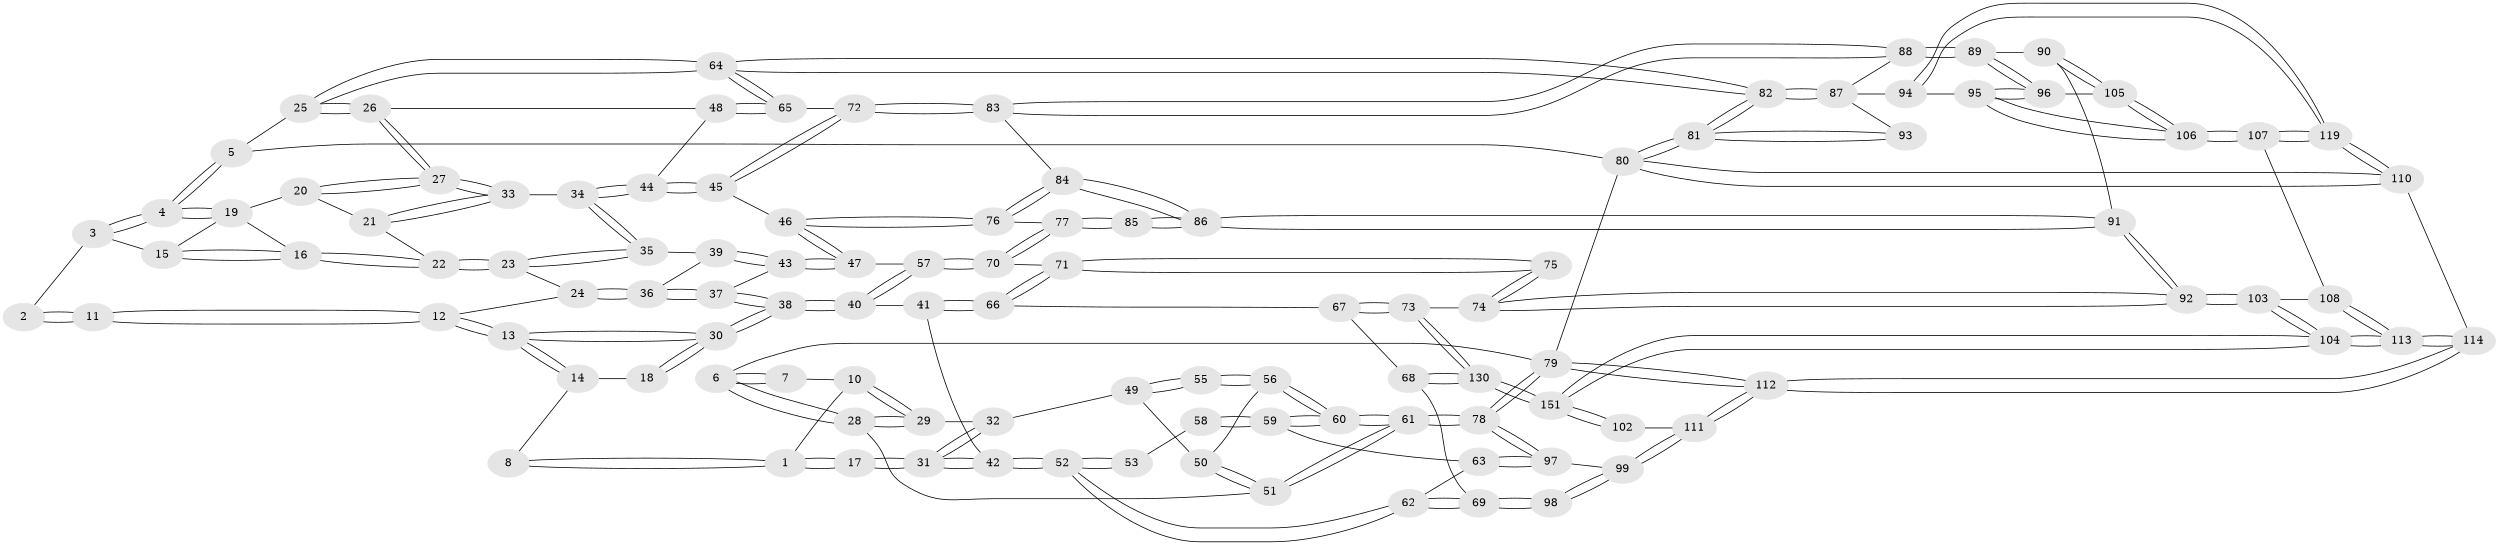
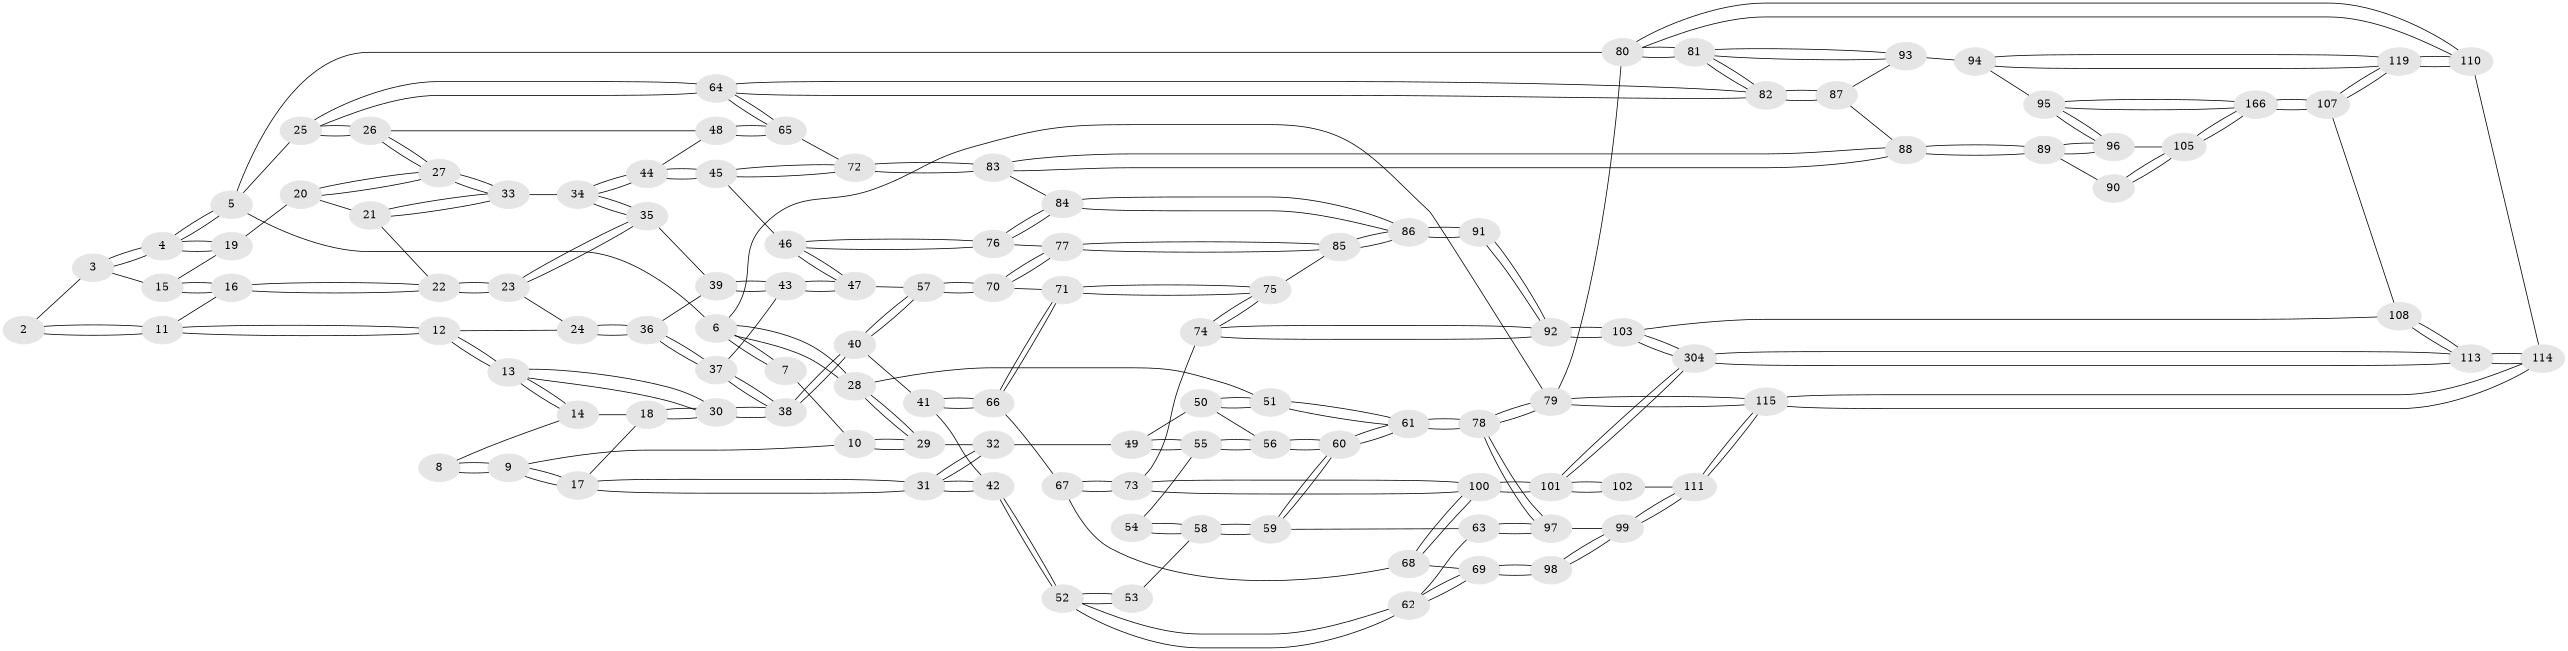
  graph {
    rankdir=LR
    node [color=gray90 style=filled]
    2
    3
    11
    8
-   9 [label=1]
+   9
    14
    4
    15
    12
    16
    5
    19
    6
    25
    80
    20
    7
    28
    79
    26
    64
    81
    110
    10
    29
    51
-   112
+   112 [label=115]
    17
    18
    31
    32
    13
    24
    22
    30
    36
    38
    23
    42
    21
    27
    33
    34
    35
    39
    37
    48
    65
    82
    61
    49
    40
    52
    50
    55
    44
    45
    43
    47
    41
    57
    66
    70
    67
    71
    53
    62
    46
    72
    76
    83
    77
    84
    56
    60
    78
    58
    63
    69
+   54
    59
    97
    98
    99
    87
    68
    73
    75
-   100 [label=130]
+   100
    74
-   101 [label=151]
+   101
    85
    88
    92
    103
    86
    114
    93
    94
    89
    91
    90
    96
    105
-   106
-   104
+   106 [label=166]
+   104 [label=304]
    108
    95
    n109 [label=119]
    107
    111
    102
    113
    2 -- 3
    2 -- 11
    2 -- 11
    3 -- 4
    3 -- 4
    3 -- 15
    11 -- 12
    11 -- 12
-   19 -- 16
+   11 -- 16
    8 -- 9
    8 -- 9
    8 -- 14
    9 -- 10
    9 -- 17
    9 -- 17
    14 -- 18
    4 -- 5
    4 -- 5
    4 -- 19
    4 -- 19
    15 -- 16
    15 -- 16
    15 -- 19
    12 -- 13
    12 -- 13
    12 -- 24
    16 -- 22
    16 -- 22
+   5 -- 6
    5 -- 25
    5 -- 80
    19 -- 20
    6 -- 7
    6 -- 7
    6 -- 28
    6 -- 28
    6 -- 79
    25 -- 26
    25 -- 26
    25 -- 64
    25 -- 64
    80 -- 81
    80 -- 81
    80 -- 110
    80 -- 110
    20 -- 21
    20 -- 27
    20 -- 27
    7 -- 10
    28 -- 29
    28 -- 29
    28 -- 51
    79 -- 80
    79 -- 112
    79 -- 112
    26 -- 27
    26 -- 27
    26 -- 48
    64 -- 65
    64 -- 65
    64 -- 82
    64 -- 82
    81 -- 82
    81 -- 82
    81 -- 93
    81 -- 93
    110 -- 114
    10 -- 29
    10 -- 29
    29 -- 32
    51 -- 61
    51 -- 61
    112 -- 114
    112 -- 114
+   17 -- 18
    17 -- 31
    17 -- 31
    18 -- 30
    18 -- 30
    31 -- 32
    31 -- 32
    31 -- 42
    31 -- 42
    32 -- 49
    13 -- 14
    13 -- 14
    13 -- 30
    13 -- 30
    24 -- 36
    24 -- 36
    22 -- 23
    22 -- 23
    30 -- 38
    30 -- 38
    36 -- 39
    36 -- 37
    36 -- 37
    38 -- 40
    38 -- 40
    23 -- 24
    23 -- 35
    23 -- 35
    42 -- 52
    42 -- 52
    21 -- 22
    21 -- 33
    21 -- 33
    27 -- 33
    27 -- 33
    33 -- 34
    34 -- 35
    34 -- 35
    34 -- 44
    34 -- 44
    35 -- 39
    39 -- 43
    39 -- 43
    37 -- 38
    37 -- 38
    37 -- 43
    48 -- 65
    48 -- 65
    65 -- 72
    82 -- 87
    82 -- 87
    61 -- 78
    61 -- 78
    49 -- 50
    49 -- 55
    49 -- 55
    40 -- 41
    40 -- 57
    40 -- 57
    52 -- 53
    52 -- 53
    52 -- 62
    52 -- 62
    50 -- 51
    50 -- 51
    50 -- 56
    55 -- 56
    55 -- 56
    44 -- 48
    44 -- 45
    44 -- 45
    45 -- 46
    45 -- 72
    45 -- 72
    43 -- 47
    43 -- 47
    47 -- 57
    41 -- 42
    41 -- 66
    41 -- 66
    57 -- 70
    57 -- 70
    66 -- 67
    66 -- 71
    66 -- 71
    70 -- 71
    70 -- 77
    70 -- 77
    67 -- 68
    67 -- 73
    67 -- 73
    71 -- 75
    71 -- 75
    53 -- 58
    62 -- 63
    62 -- 69
    62 -- 69
    46 -- 47
    46 -- 47
    46 -- 76
    46 -- 76
    72 -- 83
    72 -- 83
    76 -- 77
    76 -- 84
    76 -- 84
    83 -- 84
    83 -- 88
    83 -- 88
    77 -- 85
    77 -- 85
    84 -- 86
    84 -- 86
    56 -- 60
    56 -- 60
    60 -- 61
    60 -- 61
    78 -- 79
    78 -- 79
    78 -- 97
    78 -- 97
    58 -- 59
    58 -- 59
    63 -- 97
    63 -- 97
    69 -- 98
    69 -- 98
+   54 -- 55
+   54 -- 58
+   54 -- 58
    59 -- 60
    59 -- 60
    59 -- 63
    97 -- 99
    98 -- 99
    98 -- 99
    99 -- 111
    99 -- 111
    87 -- 88
    87 -- 93
    68 -- 69
    68 -- 100
    68 -- 100
    73 -- 100
    73 -- 100
    73 -- 74
+   75 -- 85
    100 -- 101
    100 -- 101
    74 -- 75
    74 -- 75
    74 -- 92
    74 -- 92
    101 -- 104
    101 -- 104
    101 -- 102
    101 -- 102
    85 -- 86
    85 -- 86
    88 -- 89
    88 -- 89
    92 -- 103
    92 -- 103
    103 -- 104
    103 -- 104
    103 -- 108
    86 -- 91
    86 -- 91
-   87 -- 94
+   93 -- 94
    94 -- 95
    94 -- n109
    94 -- n109
    89 -- 90
    89 -- 96
    89 -- 96
    91 -- 92
    91 -- 92
-   90 -- 91
    90 -- 105
    90 -- 105
    96 -- 105
    105 -- 106
    105 -- 106
    106 -- 107
    106 -- 107
    104 -- 113
    104 -- 113
    108 -- 113
    108 -- 113
    95 -- 96
    95 -- 96
    95 -- 106
    95 -- 106
    n109 -- 110
    n109 -- 110
    107 -- 108
    107 -- n109
    107 -- n109
    111 -- 112
    111 -- 112
    102 -- 111
    113 -- 114
    113 -- 114
  }
